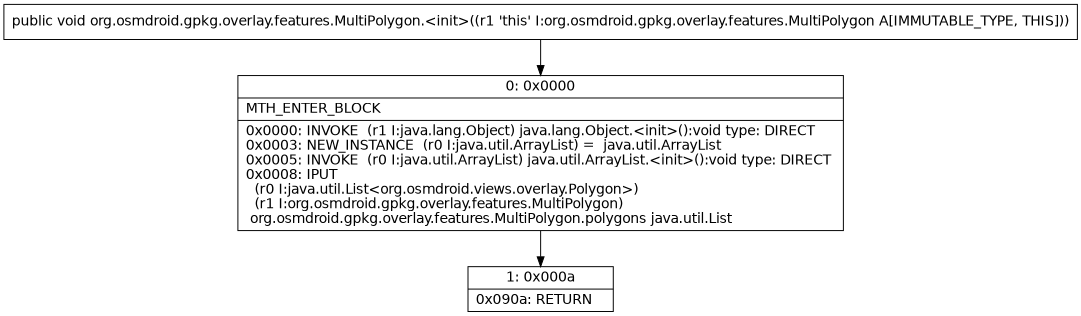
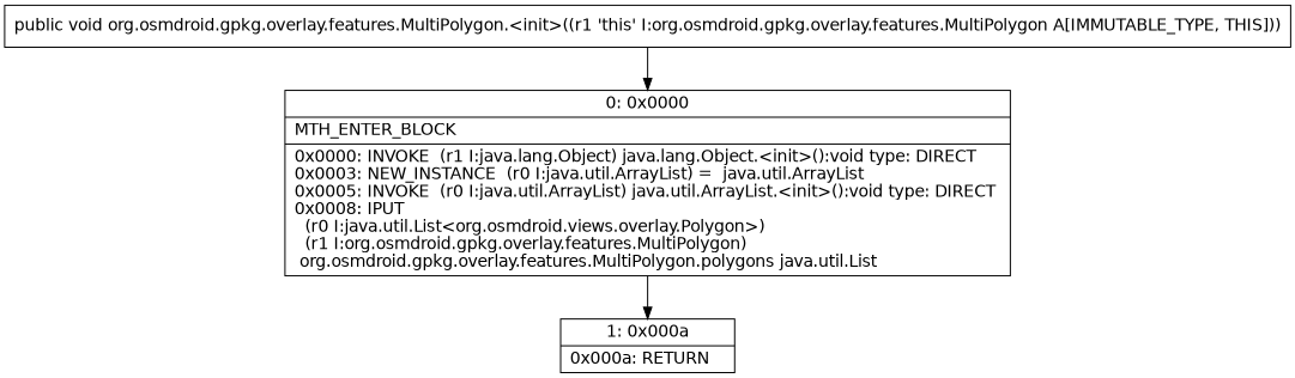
  digraph {
    fontname="DejaVu Sans"
    node [shape=record fontname="DejaVu Sans"]
    edge [fontname="DejaVu Sans"]
    n1 [label="{0\:\ 0x0000|MTH_ENTER_BLOCK\l|0x0000: INVOKE  (r1 I:java.lang.Object) java.lang.Object.\<init\>():void type: DIRECT \l0x0003: NEW_INSTANCE  (r0 I:java.util.ArrayList) =  java.util.ArrayList \l0x0005: INVOKE  (r0 I:java.util.ArrayList) java.util.ArrayList.\<init\>():void type: DIRECT \l0x0008: IPUT  \l  (r0 I:java.util.List\<org.osmdroid.views.overlay.Polygon\>)\l  (r1 I:org.osmdroid.gpkg.overlay.features.MultiPolygon)\l org.osmdroid.gpkg.overlay.features.MultiPolygon.polygons java.util.List \l}"]
-   n2 [label="{1\:\ 0x000a|0x090a: RETURN   \l}"]
+   n2 [label="{1\:\ 0x000a|0x000a: RETURN   \l}"]
    n3 [label="{public void org.osmdroid.gpkg.overlay.features.MultiPolygon.\<init\>((r1 'this' I:org.osmdroid.gpkg.overlay.features.MultiPolygon A[IMMUTABLE_TYPE, THIS])) }"]
    n1 -> n2
    n3 -> n1
  }
